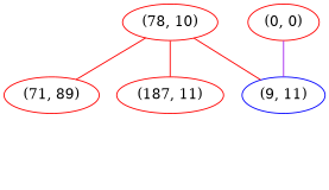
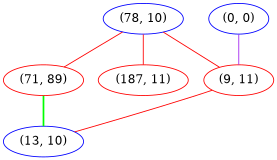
  graph {
    node [color=red]
    edge [color=red style=solid weight=1]
-   "(78, 10)"
+   "(78, 10)" [color=blue]
    "(71, 89)"
    n3 [label="(187, 11)"]
-   "(9, 11)" [color=blue]
-   "(0, 0)"
+   "(9, 11)"
+   "(13, 10)" [color=blue]
+   "(0, 0)" [color=blue]
    "(78, 10)" -- "(71, 89)"
    "(78, 10)" -- n3
    "(78, 10)" -- "(9, 11)"
+   "(71, 89)" -- "(13, 10)" [color=green style=bold weight=2]
+   "(9, 11)" -- "(13, 10)"
    "(0, 0)" -- "(9, 11)" [color=purple weight=4]
  }
